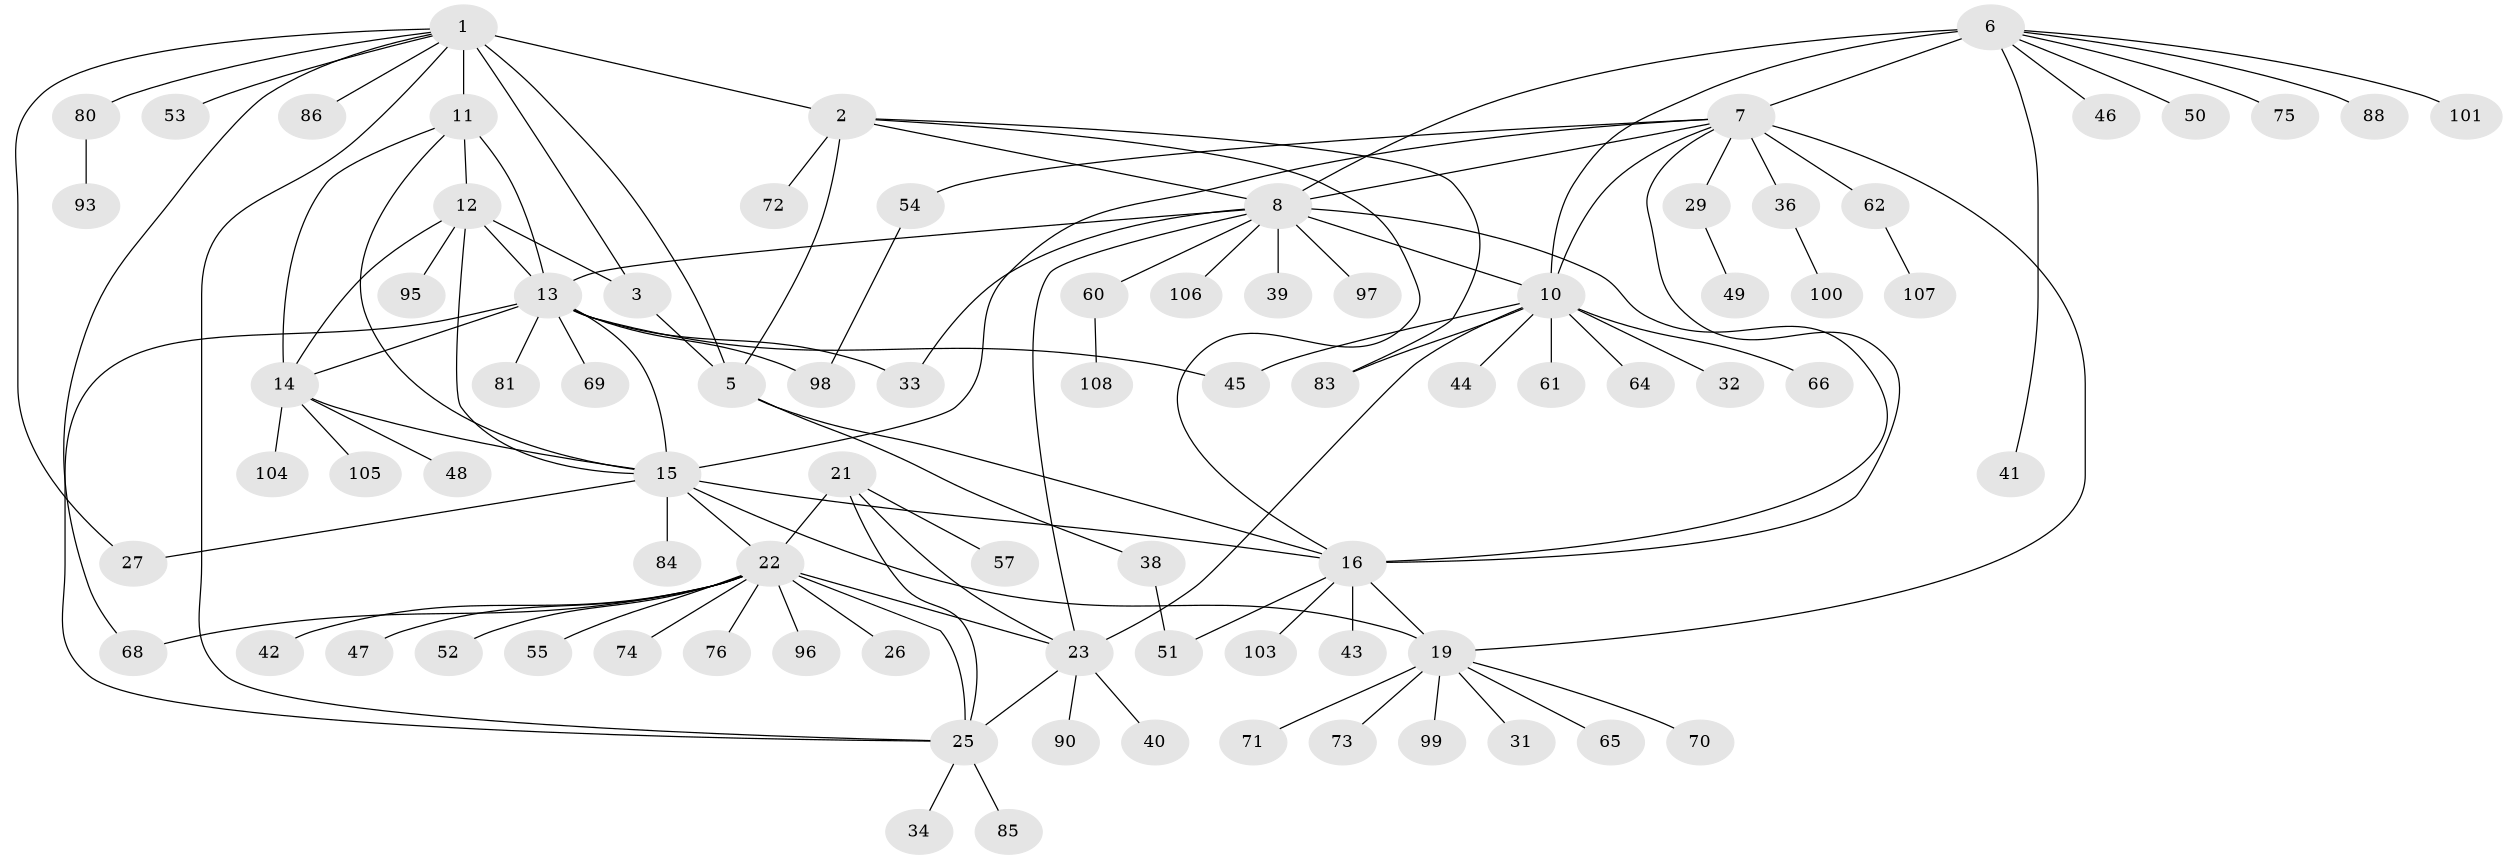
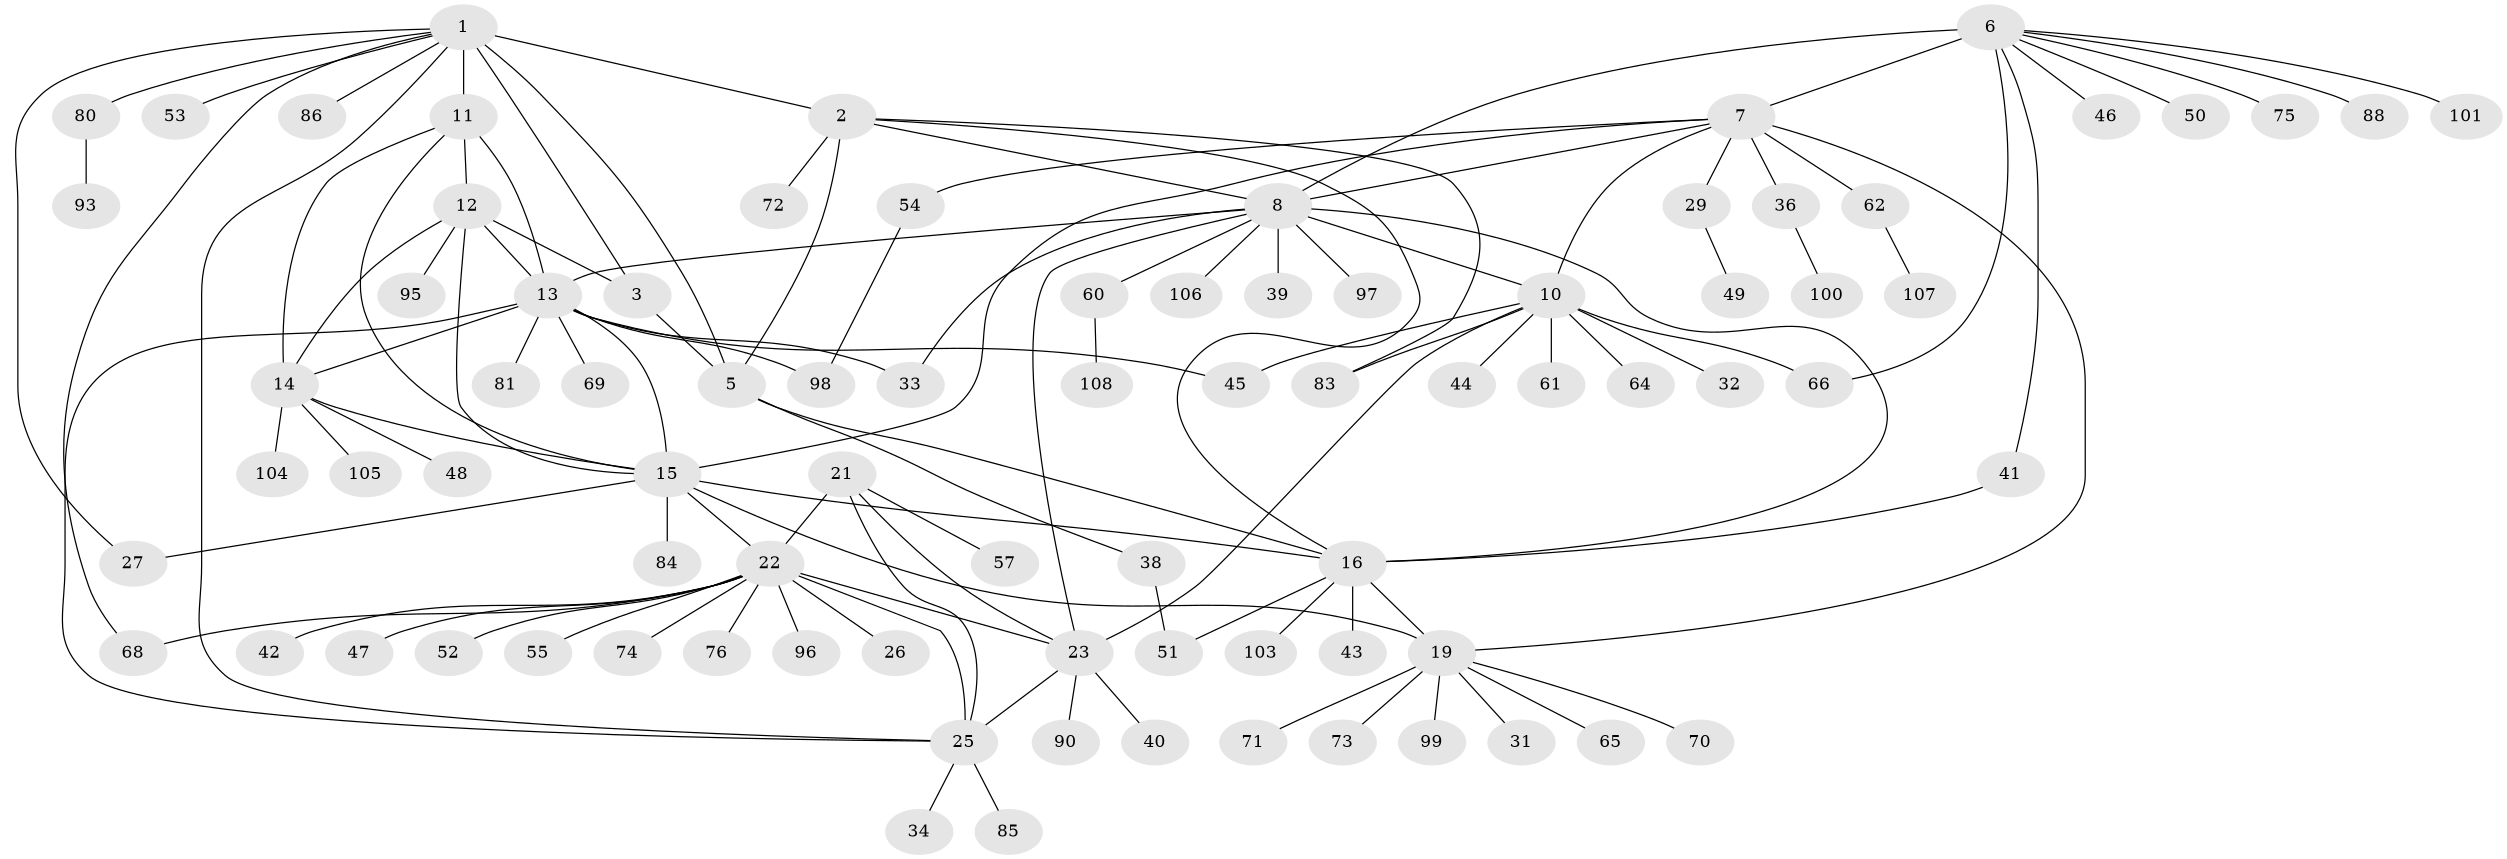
  graph {
    node [color=gray90 style=filled]
    1 [super="+4"]
    2 [super="+94"]
    3 [super="+78"]
    5 [super="+59"]
    11
    25 [super="+63"]
    27
    53
    68
    80
    86
    8 [super="+35"]
    16 [super="+28"]
    72
    83
    38 [super="+96"]
    15 [super="+17"]
    13 [super="+58"]
    12 [super="+56"]
    14 [super="+77"]
    34
    85
    93
    10 [super="+109"]
    23 [super="+30"]
    33
    39
    60
    97
    106
    19 [super="+20"]
    43
    51
    103
    6 [super="+9"]
    7 [super="+18"]
    41
    46 [super="+82"]
    50
    75 [super="+79"]
    88
    101
    29 [super="+37"]
    36
    54
    62 [super="+87"]
    32
    44
    45
    61
    64
    66
    22 [super="+24"]
    84
    31
    65
    70
    71
    73
    99
    49 [super="+67"]
    100
    98
    107
    69
    81
    40
    90
    108
    95 [super="+102"]
    48
    104
    105
    26
    42 [super="+110"]
    47
    52 [super="+91"]
    55
    74
    76
    n81 [label=96]
    21
    57 [super="+89"]
    1 -- 2 [weight=2]
    1 -- 3 [weight=2]
    1 -- 5 [weight=2]
    1 -- 11
    1 -- 25
    1 -- 27
    1 -- 53
    1 -- 68
    1 -- 80
    1 -- 86
    2 -- 5
    2 -- 8
    2 -- 16
    2 -- 72
    2 -- 83
    3 -- 5
    5 -- 16
    5 -- 38
    11 -- 15
    11 -- 13
    11 -- 12
    11 -- 14
    25 -- 34
    25 -- 85
    80 -- 93
    8 -- 16
    8 -- 13
    8 -- 10
    8 -- 23
    8 -- 33
    8 -- 39
    8 -- 60
    8 -- 97
    8 -- 106
    16 -- 19 [weight=2]
    16 -- 43
    16 -- 51
    16 -- 103
    38 -- 51
    15 -- 27
    15 -- 16
    15 -- 19 [weight=2]
    15 -- 22
    15 -- 84
    13 -- 25
    13 -- 15
    13 -- 14
    13 -- 33
    13 -- 45
    13 -- 98
    13 -- 69
    13 -- 81
    12 -- 3
    12 -- 15
    12 -- 13
    12 -- 14
    12 -- 95
    14 -- 15
    14 -- 48
    14 -- 104
    14 -- 105
    10 -- 83
    10 -- 23
    10 -- 32
    10 -- 44
    10 -- 45
    10 -- 61
    10 -- 64
    10 -- 66
    23 -- 25
    23 -- 40
    23 -- 90
    60 -- 108
    19 -- 31
    19 -- 65
    19 -- 70
    19 -- 71
    19 -- 73
    19 -- 99
    6 -- 8 [weight=2]
-   6 -- 10 [weight=2]
+   6 -- 66 [weight=2]
    6 -- 7 [weight=2]
    6 -- 41
    6 -- 46
    6 -- 50
    6 -- 75
    6 -- 88
    6 -- 101
    7 -- 8
-   7 -- 16
+   41 -- 16
    7 -- 15
    7 -- 10
    7 -- 19 [weight=2]
    7 -- 29
    7 -- 36
    7 -- 54
    7 -- 62
    29 -- 49
    36 -- 100
    54 -- 98
    62 -- 107
    22 -- 25 [weight=2]
    22 -- 68
    22 -- 23 [weight=2]
    22 -- 26
    22 -- 42
    22 -- 47
    22 -- 52
    22 -- 55
    22 -- 74
    22 -- 76
    22 -- n81
    21 -- 25
    21 -- 23
    21 -- 22 [weight=2]
    21 -- 57
  }
